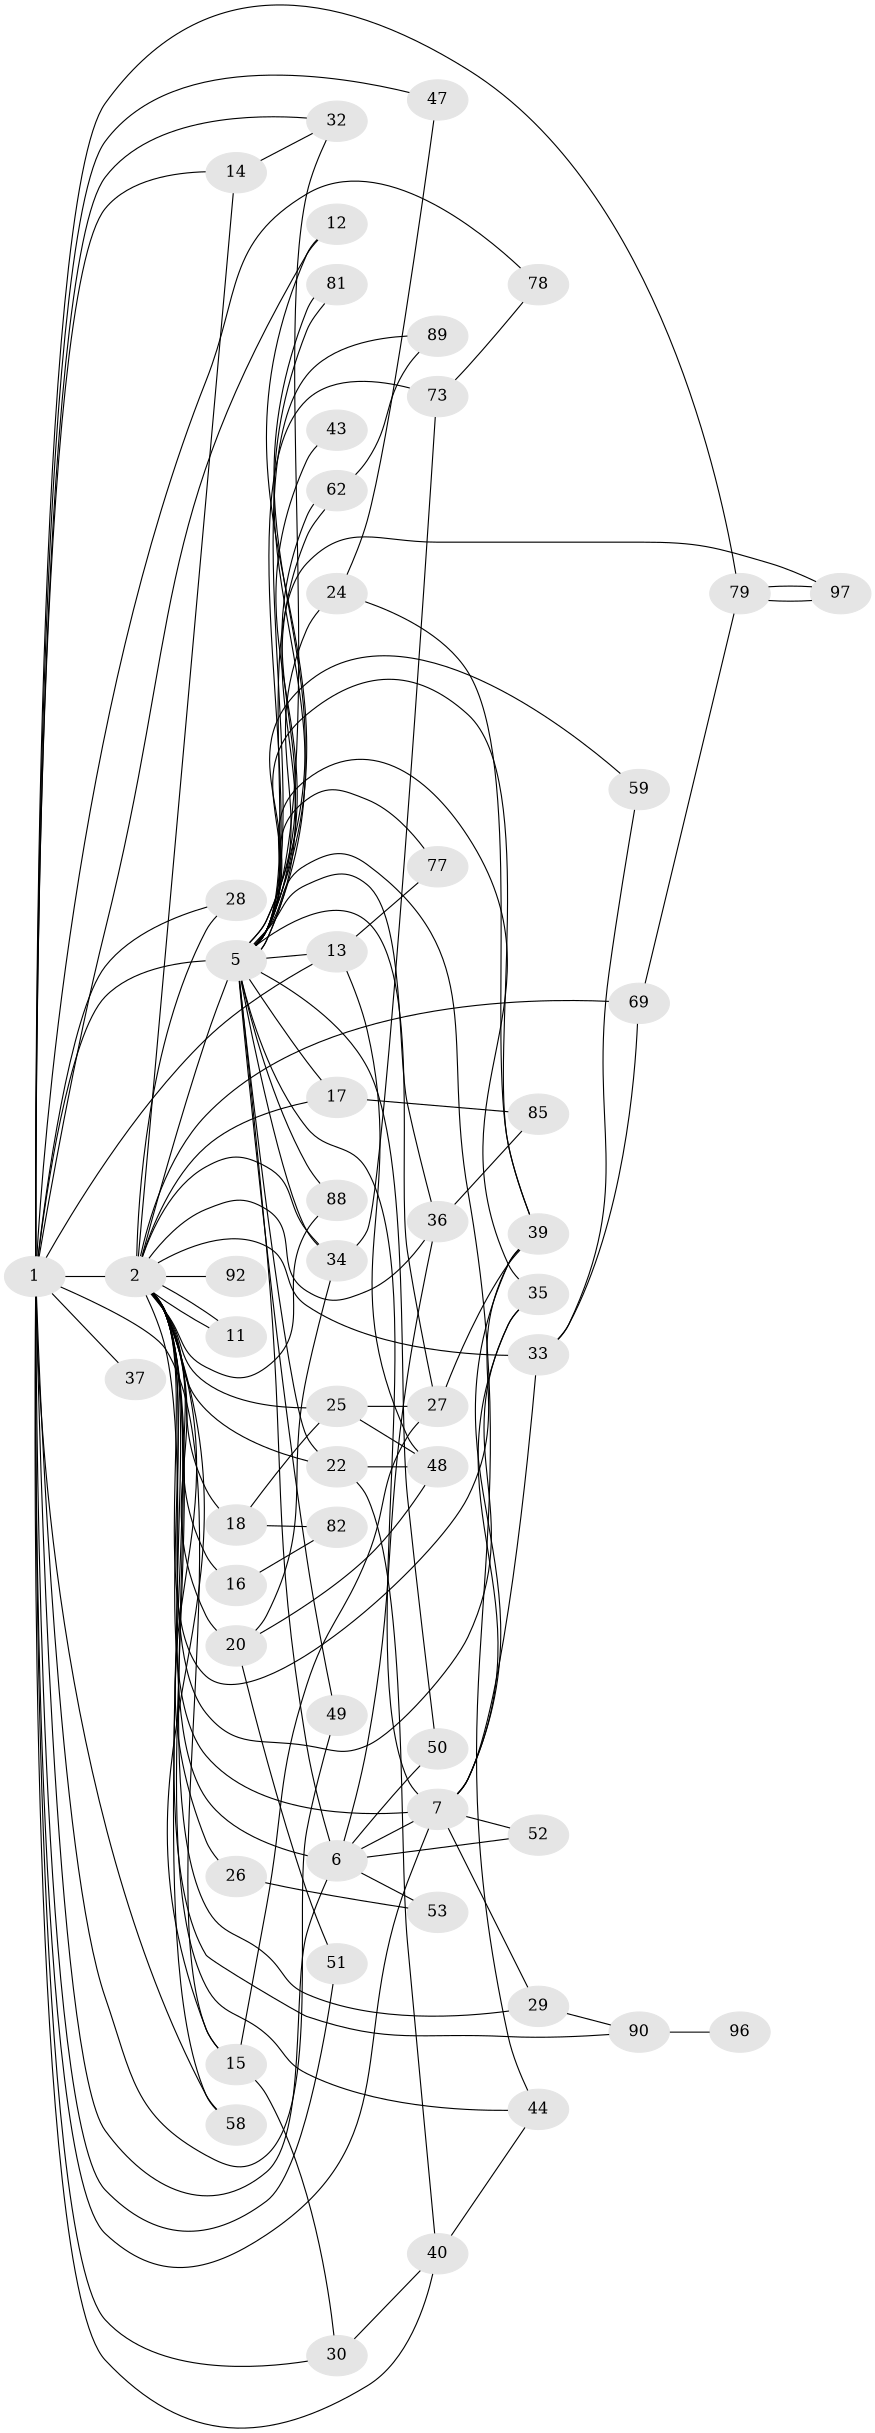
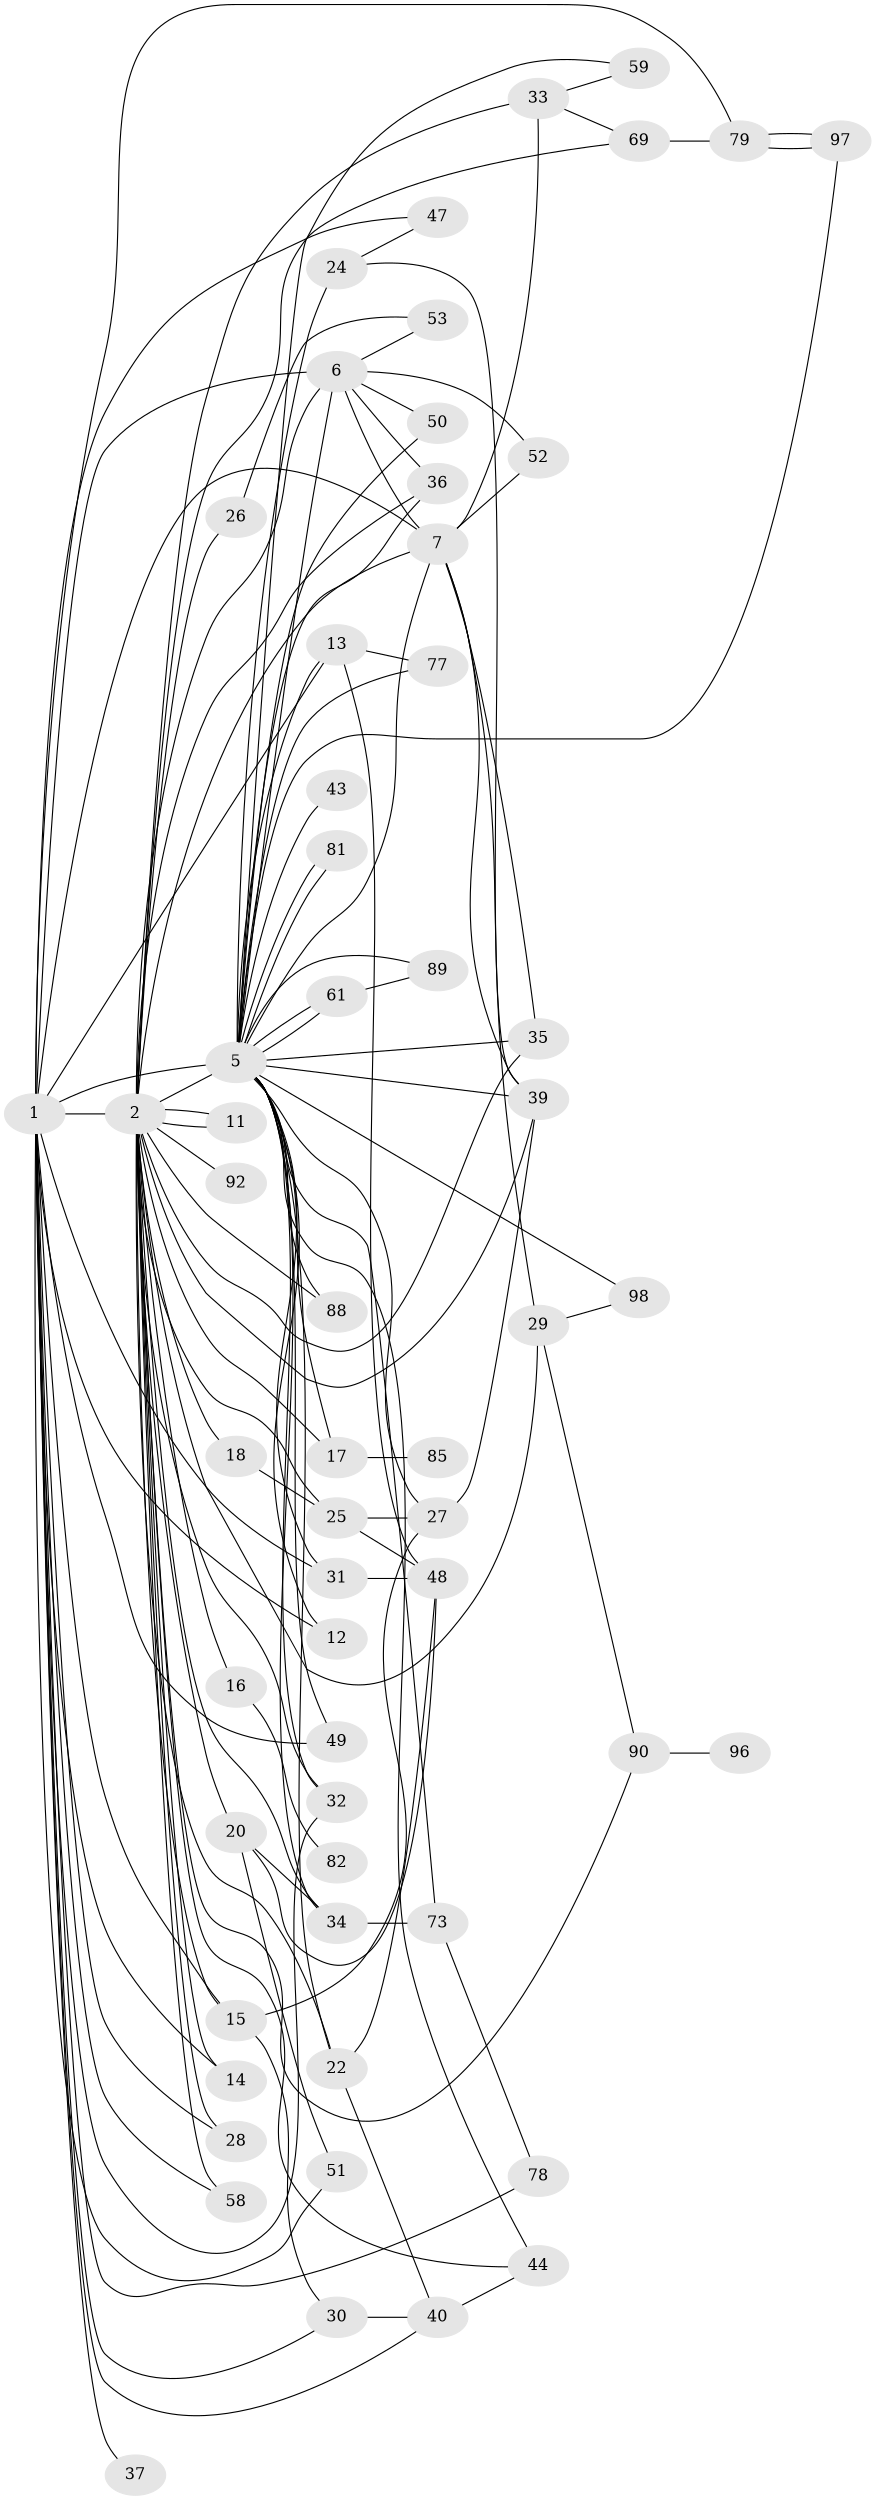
  graph {
    rankdir=LR
    node [color=gray90 style=filled]
    1 [super="+4"]
    2 [super="+19+114+119+108+64+8+38+3"]
    5 [super="+57+93+107+104+55+10+86+42+65"]
    6 [super="+101"]
    7 [super="+72"]
    12
    13
    14
    15
    28
    30
+   31
    32
    37
    40 [super="+94"]
    47
    49 [super="+68"]
    51
    58 [super="+103"]
    78
    79
    44
    11
    16
    17
    18
    20
    22 [super="+74"]
    25
    26
    29
    33
    34
    35 [super="+60"]
    36
    39 [super="+56+70+75"]
    69
    88
    90
    92
    24
    27 [super="+109"]
    43
    50
    59
-   62
+   62 [label=61]
    73
    77
    81
    89
    97 [super="+102"]
+   98
    52
    53
    48 [super="+91+80"]
    82
    85
    96
    1 -- 2 [weight=14]
    1 -- 5 [weight=9]
    1 -- 6 [weight=3]
    1 -- 7 [weight=4]
    1 -- 12
    1 -- 13 [weight=2]
    1 -- 14
    1 -- 15
    1 -- 28
    1 -- 30
+   1 -- 31
    1 -- 32
    1 -- 37 [weight=3]
    1 -- 40
    1 -- 47
    1 -- 49 [weight=2]
    1 -- 51
    1 -- 58
    1 -- 78
    1 -- 79
    2 -- 5 [weight=14]
    2 -- 6 [weight=3]
    2 -- 7 [weight=4]
    2 -- 14 [weight=2]
    2 -- 15
    2 -- 28
-   14 -- 32
+   2 -- 32
    2 -- 58 [weight=2]
    2 -- 44
    2 -- 11
    2 -- 11
    2 -- 16 [weight=2]
    2 -- 17
    2 -- 18 [weight=2]
    2 -- 20 [weight=2]
    2 -- 22
    2 -- 25
    2 -- 26 [weight=2]
    2 -- 29
    2 -- 33 [weight=2]
    2 -- 34 [weight=3]
    2 -- 35
    2 -- 36
    2 -- 39 [weight=2]
    2 -- 69
    2 -- 88
    2 -- 90
    2 -- 92
    5 -- 6 [weight=2]
    5 -- 7 [weight=2]
    5 -- 12
    5 -- 13
+   5 -- 31
    5 -- 32
    5 -- 49
    5 -- 44
    5 -- 17
    5 -- 22
    5 -- 34
    5 -- 35
    5 -- 36
    5 -- 39 [weight=2]
    5 -- 88
    5 -- 24 [weight=2]
    5 -- 27
    5 -- 43
    5 -- 50
    5 -- 59
    5 -- 62
    5 -- 62
    5 -- 73
    5 -- 77
    5 -- 81
    5 -- 81
    5 -- 89
    5 -- 97
+   5 -- 98
    6 -- 7
    6 -- 36
    6 -- 50
    6 -- 52
    6 -- 53
    7 -- 29
    7 -- 33
    7 -- 35
    7 -- 39
    7 -- 52
    13 -- 77
    13 -- 48
    15 -- 30
    15 -- 27
    30 -- 40
+   31 -- 48
    40 -- 44
    79 -- 97
    79 -- 97
    16 -- 82
    17 -- 85
    18 -- 25
-   18 -- 82
    20 -- 51
    20 -- 34
    20 -- 48
    22 -- 40
    22 -- 48
    25 -- 27
    25 -- 48
    26 -- 53
    29 -- 90
+   29 -- 98
    33 -- 69
    33 -- 59
    34 -- 73
-   36 -- 85
    69 -- 79
    90 -- 96
    24 -- 47
    24 -- 39
    27 -- 39
    62 -- 89
    73 -- 78
  }
